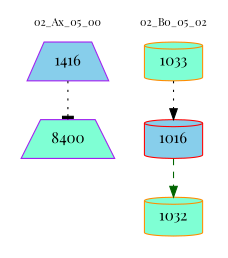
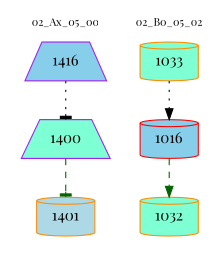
  digraph {
    fontname="Playfair Display"
    node [color=darkorange fillcolor=aquamarine fontname="Playfair Display" shape=cylinder style=filled]
    edge [arrowhead=tee color=black fontname="Playfair Display" style=dotted]
    n1 [color=purple fillcolor=skyblue label=1416 shape=trapezium]
-   n2 [color=purple label=8400 shape=trapezium]
+   n2 [color=purple label=1400 shape=trapezium]
+   n3 [fillcolor=lightblue label=1401]
    n4 [label=1033]
    n5 [color=red fillcolor=skyblue label=1016]
    n6 [label=1032]
    subgraph cluster_1 {
      color=white
      fontsize=10
      label="02_Ax_05_00"
      n1
      n2
+     n3
    }
    subgraph cluster_2 {
      color=white
      fontsize=10
      label="02_B0_05_02"
      n4
      n5
      n6
    }
    n1 -> n2
+   n2 -> n3 [color=darkgreen style=dashed]
    n4 -> n5 [arrowhead=normal]
    n5 -> n6 [arrowhead=normal color=darkgreen style=dashed]
  }
